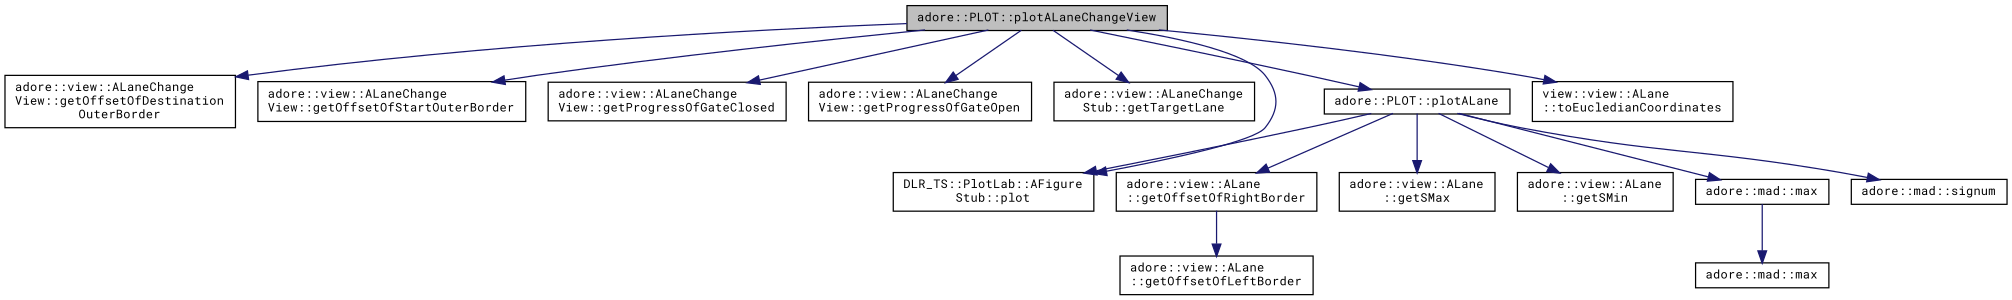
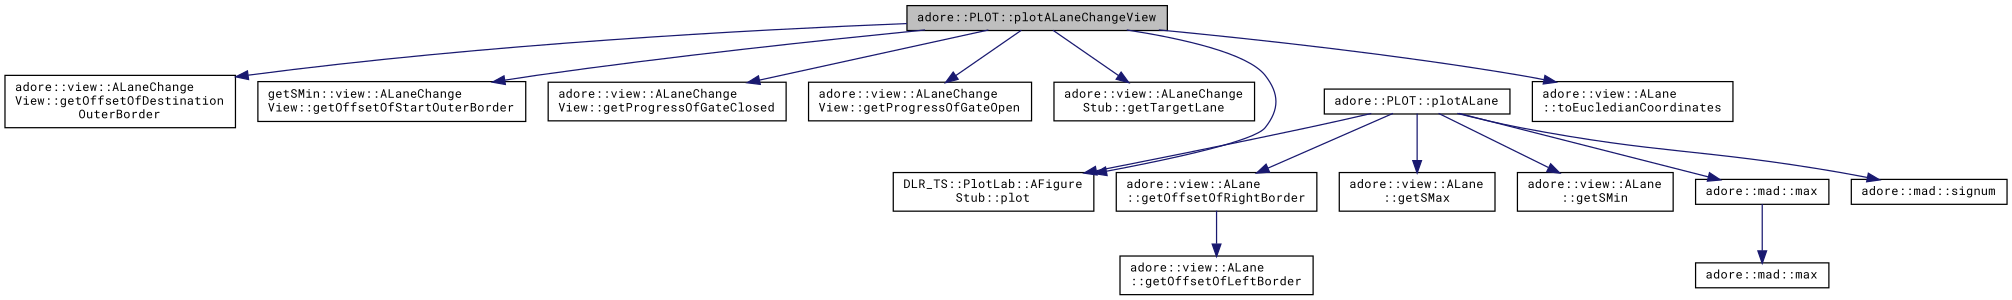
  digraph {
    fontname="Roboto Mono"
    rankdir=TB
    node [color=black fillcolor=white fontname="Roboto Mono" fontsize=10 shape=record style=filled]
    edge [color=midnightblue fontname="Roboto Mono" fontsize=10 labelfontname=Helvetica labelfontsize=10 style=solid]
    n1 [fillcolor=grey75 fontcolor=black height=0.2 label="adore::PLOT::plotALaneChangeView" width=0.4]
    n2 [height=0.2 label="adore::view::ALaneChange\lView::getOffsetOfDestination\lOuterBorder" width=0.4]
-   n3 [height=0.2 label="adore::view::ALaneChange\lView::getOffsetOfStartOuterBorder" width=0.4]
+   n3 [height=0.2 label="getSMin::view::ALaneChange\lView::getOffsetOfStartOuterBorder" width=0.4]
    n4 [height=0.2 label="adore::view::ALaneChange\lView::getProgressOfGateClosed" width=0.4]
    n5 [height=0.2 label="adore::view::ALaneChange\lView::getProgressOfGateOpen" width=0.4]
    n6 [height=0.2 label="adore::view::ALaneChange\lStub::getTargetLane" width=0.4]
    n7 [height=0.2 label="DLR_TS::PlotLab::AFigure\lStub::plot" width=0.4]
    n8 [height=0.2 label="adore::PLOT::plotALane" width=0.4]
-   n9 [height=0.2 label="view::view::ALane\l::toEucledianCoordinates" width=0.4]
+   n9 [height=0.2 label="adore::view::ALane\l::toEucledianCoordinates" width=0.4]
    n10 [height=0.2 label="adore::view::ALane\l::getOffsetOfRightBorder" width=0.4]
    n11 [height=0.2 label="adore::view::ALane\l::getSMax" width=0.4]
    n12 [height=0.2 label="adore::view::ALane\l::getSMin" width=0.4]
    n13 [height=0.2 label="adore::mad::max" width=0.4]
    n14 [height=0.2 label="adore::mad::signum" width=0.4]
    n15 [height=0.2 label="adore::view::ALane\l::getOffsetOfLeftBorder" width=0.4]
    n16 [height=0.2 label="adore::mad::max" width=0.4]
    n1 -> n2
    n1 -> n3
    n1 -> n4
    n1 -> n5
    n1 -> n6
    n1 -> n7
-   n1 -> n8
    n1 -> n9
    n8 -> n7
    n8 -> n10
    n8 -> n11
    n8 -> n12
    n8 -> n13
    n8 -> n14
    n10 -> n15
    n13 -> n16
  }
